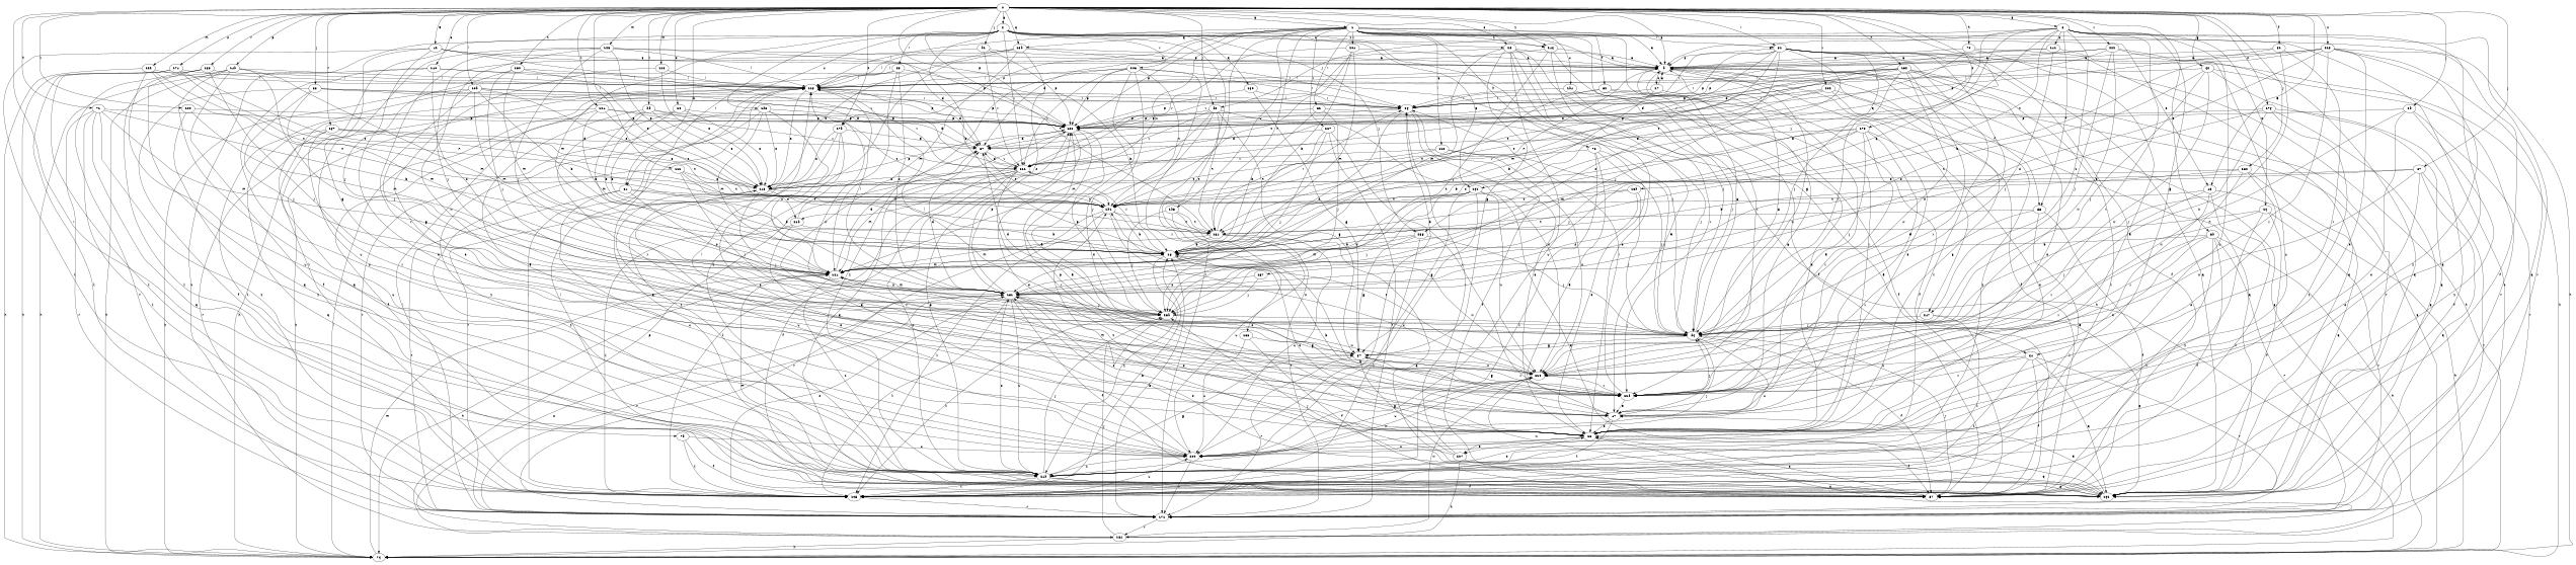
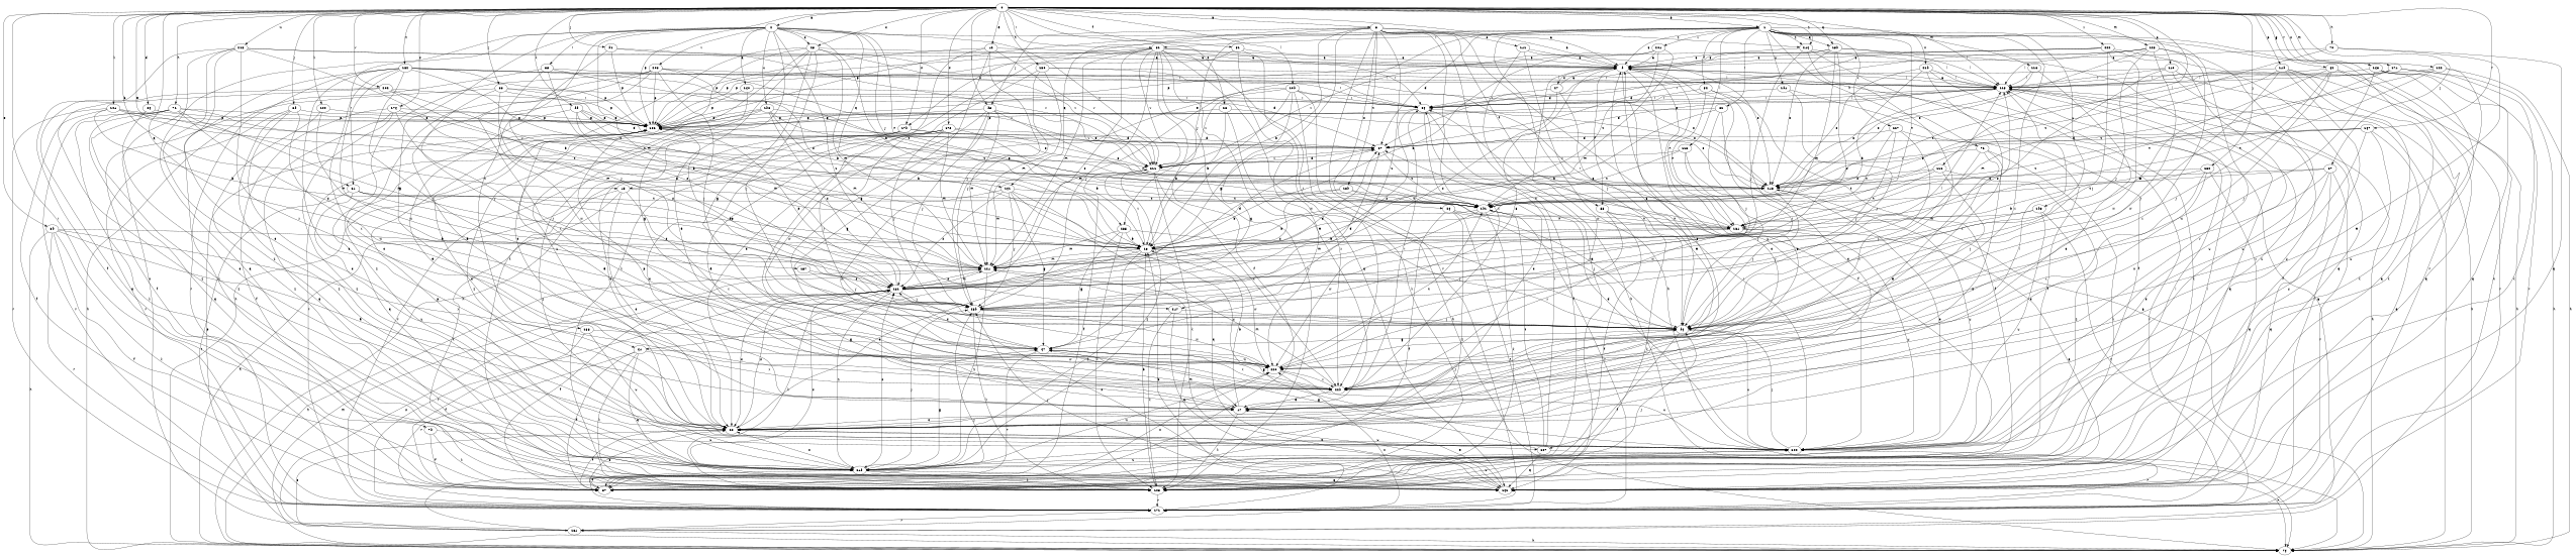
  strict digraph {
    fontname="DejaVu Sans"
    node [fontname="DejaVu Sans"]
    edge [fontname="DejaVu Sans"]
    0
    1
    2
    3
    9
    23
    25
+   36
    39
    42
    45
    51
    62
    70
    71
    79
    81
    87
    88
    89
    91
    95
    99
    100
    104
    109
    112
    118
    122
    123
    130
    132
    140
    149
    152
    157
    159
    167
    168
    174
    175
    176
    179
    202
    213
    222
    230
    246
    84
    37
    52
    72
    76
    82
    113
    115
    134
    171
    184
    193
    194
    204
    207
    219
    227
    229
    18
    64
    85
    105
    124
    160
    161
    188
    198
    208
    211
    235
    247
    26
    55
    141
    162
    189
    200
    27
    28
    57
    220
    249
    143
    47
    67
    96
    239
    191
    181
    86
    0 -> 1 [label=a]
    0 -> 2 [label=a]
    0 -> 3 [label=a]
    0 -> 9 [label=a]
    0 -> 23 [label=c]
    0 -> 25 [label=c]
+   0 -> 36 [label=d]
    0 -> 39 [label=e]
    0 -> 42 [label=e]
    0 -> 45 [label=e]
    0 -> 51 [label=f]
    0 -> 62 [label=g]
    0 -> 70 [label=h]
    0 -> 71 [label=h]
    0 -> 79 [label=i]
    0 -> 81 [label=i]
    0 -> 87 [label=j]
    0 -> 88 [label=j]
    0 -> 89 [label=j]
    0 -> 91 [label=j]
    0 -> 95 [label=j]
    0 -> 99 [label=k]
    0 -> 100 [label=k]
    0 -> 104 [label=k]
    0 -> 109 [label=l]
    0 -> 112 [label=l]
    0 -> 118 [label=m]
    0 -> 122 [label=m]
    0 -> 123 [label=m]
    0 -> 130 [label=n]
    0 -> 132 [label=n]
    0 -> 140 [label=o]
    0 -> 149 [label=p]
    0 -> 152 [label=p]
    0 -> 157 [label=q]
    0 -> 159 [label=q]
    0 -> 167 [label=r]
    0 -> 168 [label=r]
    0 -> 174 [label=s]
    0 -> 175 [label=s]
    0 -> 176 [label=s]
    0 -> 179 [label=s]
    0 -> 202 [label=v]
    0 -> 213 [label=w]
    0 -> 222 [label=x]
    0 -> 230 [label=y]
    0 -> 246 [label=z]
    0 -> 84 [label=b]
    1 -> 9 [label=a]
    1 -> 45 [label=e]
    1 -> 81 [label=i]
    1 -> 152 [label=p]
    1 -> 159 [label=q]
    1 -> 179 [label=s]
    1 -> 246 [label=z]
    1 -> 37 [label=d]
    1 -> 52 [label=f]
    1 -> 72 [label=h]
    1 -> 76 [label=h]
    1 -> 82 [label=i]
    1 -> 113 [label=l]
    1 -> 115 [label=l]
    1 -> 134 [label=n]
    1 -> 171 [label=r]
    1 -> 184 [label=t]
    1 -> 193 [label=u]
    1 -> 194 [label=u]
    1 -> 204 [label=v]
    1 -> 207 [label=v]
    1 -> 219 [label=w]
    1 -> 227 [label=x]
    1 -> 229 [label=x]
    2 -> 25 [label=c]
    2 -> 246 [label=z]
    2 -> 84 [label=i]
    2 -> 134 [label=n]
    2 -> 184 [label=t]
    2 -> 18 [label=b]
    2 -> 64 [label=g]
    2 -> 85 [label=i]
    2 -> 105 [label=k]
    2 -> 124 [label=m]
    2 -> 160 [label=q]
    2 -> 161 [label=q]
    2 -> 188 [label=t]
    2 -> 198 [label=u]
    2 -> 208 [label=v]
    2 -> 211 [label=v]
    2 -> 235 [label=y]
    2 -> 247 [label=z]
    3 -> 9 [label=a]
    3 -> 95 [label=j]
    3 -> 171 [label=r]
    3 -> 229 [label=x]
    3 -> 18 [label=b]
    3 -> 64 [label=g]
    3 -> 161 [label=q]
    3 -> 235 [label=y]
    3 -> 247 [label=z]
    3 -> 26 [label=c]
    3 -> 55 [label=f]
    3 -> 141 [label=o]
    3 -> 162 [label=q]
    3 -> 189 [label=t]
    3 -> 200 [label=u]
    9 -> 115 [label=l]
    9 -> 134 [label=n]
    9 -> 55 [label=f]
    9 -> 27 [label=c]
    9 -> 28 [label=c]
    9 -> 57 [label=f]
    9 -> 220 [label=w]
    23 -> 152 [label=p]
    23 -> 229 [label=x]
    23 -> 18 [label=b]
    23 -> 143 [label=o]
    25 -> 9 [label=a]
    25 -> 76 [label=h]
    25 -> 124 [label=m]
    25 -> 211 [label=v]
    25 -> 200 [label=u]
    25 -> 28 [label=c]
    25 -> 47 [label=e]
    25 -> 67 [label=g]
    25 -> 96 [label=j]
+   36 -> 152 [label=p]
+   36 -> 28 [label=c]
    39 -> 76 [label=h]
    39 -> 171 [label=r]
    39 -> 229 [label=x]
    39 -> 18 [label=b]
    39 -> 105 [label=k]
    39 -> 57 [label=f]
    39 -> 47 [label=e]
    42 -> 9 [label=a]
    42 -> 152 [label=p]
    42 -> 105 [label=k]
    42 -> 211 [label=v]
    42 -> 67 [label=g]
    42 -> 239 [label=y]
    45 -> 76 [label=h]
    45 -> 229 [label=x]
    45 -> 105 [label=k]
    45 -> 28 [label=c]
    45 -> 191 [label=t]
    51 -> 9 [label=a]
    51 -> 152 [label=p]
    51 -> 229 [label=x]
    51 -> 220 [label=w]
    62 -> 115 [label=l]
    62 -> 171 [label=r]
    62 -> 162 [label=q]
    62 -> 220 [label=w]
    62 -> 96 [label=j]
    62 -> 181 [label=s]
    70 -> 9 [label=a]
    70 -> 162 [label=q]
    70 -> 47 [label=e]
    70 -> 191 [label=t]
    71 -> 152 [label=p]
    71 -> 171 [label=r]
    71 -> 18 [label=b]
    71 -> 105 [label=k]
    71 -> 124 [label=m]
    71 -> 162 [label=q]
    71 -> 249 [label=z]
-   213 -> 181 [label=s]
+   71 -> 181 [label=s]
    79 -> 105 [label=k]
    79 -> 200 [label=u]
    79 -> 57 [label=f]
    81 -> 9 [label=a]
    81 -> 152 [label=p]
    81 -> 76 [label=h]
    81 -> 105 [label=k]
    81 -> 124 [label=m]
    81 -> 211 [label=v]
    81 -> 162 [label=q]
    81 -> 57 [label=f]
    81 -> 47 [label=e]
    81 -> 96 [label=j]
    81 -> 239 [label=y]
    81 -> 181 [label=s]
    81 -> 86 [label=i]
    87 -> 171 [label=r]
    87 -> 162 [label=q]
    87 -> 28 [label=c]
    87 -> 220 [label=w]
    87 -> 143 [label=o]
    87 -> 191 [label=t]
    88 -> 152 [label=p]
    88 -> 37 [label=d]
    88 -> 124 [label=m]
    88 -> 57 [label=f]
    88 -> 239 [label=y]
    88 -> 86 [label=i]
    89 -> 152 [label=p]
    89 -> 171 [label=r]
    89 -> 28 [label=c]
    89 -> 220 [label=w]
    89 -> 249 [label=z]
    91 -> 9 [label=a]
    91 -> 152 [label=p]
    91 -> 211 [label=v]
    91 -> 239 [label=y]
    95 -> 152 [label=p]
    95 -> 134 [label=n]
    95 -> 124 [label=m]
    95 -> 211 [label=v]
    95 -> 220 [label=w]
    95 -> 67 [label=g]
    95 -> 239 [label=y]
    99 -> 152 [label=p]
    99 -> 37 [label=d]
    99 -> 18 [label=b]
    99 -> 124 [label=m]
    99 -> 143 [label=o]
    99 -> 47 [label=e]
    100 -> 152 [label=p]
    100 -> 124 [label=m]
    100 -> 249 [label=z]
    104 -> 152 [label=p]
    104 -> 171 [label=r]
    104 -> 18 [label=b]
    104 -> 211 [label=v]
    104 -> 57 [label=f]
    104 -> 191 [label=t]
    109 -> 76 [label=h]
    109 -> 18 [label=b]
    109 -> 105 [label=k]
    109 -> 124 [label=m]
    109 -> 211 [label=v]
    109 -> 143 [label=o]
    109 -> 67 [label=g]
    109 -> 86 [label=i]
    112 -> 134 [label=n]
    112 -> 249 [label=z]
    112 -> 143 [label=o]
    112 -> 96 [label=j]
    112 -> 191 [label=t]
    118 -> 115 [label=l]
    118 -> 28 [label=c]
    118 -> 143 [label=o]
    122 -> 76 [label=h]
    122 -> 115 [label=l]
    122 -> 134 [label=n]
    122 -> 200 [label=u]
    122 -> 191 [label=t]
    123 -> 9 [label=a]
    123 -> 37 [label=d]
    123 -> 115 [label=l]
    123 -> 229 [label=x]
    123 -> 200 [label=u]
    123 -> 220 [label=w]
    123 -> 143 [label=o]
    123 -> 239 [label=y]
    130 -> 115 [label=l]
    130 -> 124 [label=m]
    130 -> 28 [label=c]
    130 -> 143 [label=o]
    130 -> 239 [label=y]
    132 -> 152 [label=p]
    132 -> 37 [label=d]
    132 -> 115 [label=l]
    132 -> 171 [label=r]
    132 -> 229 [label=x]
    132 -> 105 [label=k]
    132 -> 28 [label=c]
    132 -> 220 [label=w]
    132 -> 96 [label=j]
    132 -> 191 [label=t]
    132 -> 86 [label=i]
    140 -> 76 [label=h]
    140 -> 115 [label=l]
    140 -> 200 [label=u]
    140 -> 181 [label=s]
    140 -> 86 [label=i]
    149 -> 76 [label=h]
    149 -> 115 [label=l]
    149 -> 105 [label=k]
    149 -> 124 [label=m]
    149 -> 162 [label=q]
    149 -> 57 [label=f]
    149 -> 96 [label=j]
    152 -> 37 [label=d]
    152 -> 162 [label=q]
    152 -> 28 [label=c]
    152 -> 47 [label=e]
    157 -> 239 [label=y]
    157 -> 181 [label=s]
    159 -> 9 [label=a]
    159 -> 115 [label=l]
    159 -> 124 [label=m]
    159 -> 249 [label=z]
    159 -> 143 [label=o]
    159 -> 181 [label=s]
    159 -> 86 [label=i]
    167 -> 37 [label=d]
    167 -> 229 [label=x]
    167 -> 162 [label=q]
    167 -> 200 [label=u]
    167 -> 143 [label=o]
    167 -> 191 [label=t]
    168 -> 115 [label=l]
    168 -> 171 [label=r]
    168 -> 105 [label=k]
    168 -> 162 [label=q]
    168 -> 96 [label=j]
    174 -> 76 [label=h]
    174 -> 115 [label=l]
    174 -> 134 [label=n]
    174 -> 105 [label=k]
    174 -> 191 [label=t]
    175 -> 37 [label=d]
    175 -> 229 [label=x]
    175 -> 18 [label=b]
    175 -> 124 [label=m]
    175 -> 28 [label=c]
    175 -> 47 [label=e]
    175 -> 96 [label=j]
    175 -> 239 [label=y]
    176 -> 152 [label=p]
    176 -> 162 [label=q]
    176 -> 57 [label=f]
    176 -> 249 [label=z]
    176 -> 96 [label=j]
    176 -> 181 [label=s]
    179 -> 37 [label=d]
    179 -> 171 [label=r]
    179 -> 28 [label=c]
    179 -> 249 [label=z]
    179 -> 143 [label=o]
    202 -> 18 [label=b]
    202 -> 162 [label=q]
    202 -> 249 [label=z]
    202 -> 191 [label=t]
    202 -> 86 [label=i]
    213 -> 9 [label=a]
    213 -> 229 [label=x]
    213 -> 18 [label=b]
    213 -> 162 [label=q]
    213 -> 28 [label=c]
    213 -> 57 [label=f]
    213 -> 249 [label=z]
    213 -> 86 [label=i]
    222 -> 9 [label=a]
    222 -> 152 [label=p]
    222 -> 37 [label=d]
    222 -> 162 [label=q]
    222 -> 200 [label=u]
    222 -> 220 [label=w]
    222 -> 96 [label=j]
    230 -> 229 [label=x]
    230 -> 18 [label=b]
    230 -> 162 [label=q]
    230 -> 28 [label=c]
    230 -> 143 [label=o]
    246 -> 9 [label=a]
    246 -> 115 [label=l]
    246 -> 229 [label=x]
    246 -> 57 [label=f]
    246 -> 239 [label=y]
    84 -> 171 [label=r]
    84 -> 18 [label=b]
    84 -> 200 [label=u]
    84 -> 191 [label=t]
    84 -> 181 [label=s]
    37 -> 211 [label=v]
    37 -> 191 [label=t]
    52 -> 134 [label=n]
    52 -> 28 [label=c]
    52 -> 57 [label=f]
    52 -> 86 [label=i]
    72 -> 105 [label=k]
    72 -> 211 [label=v]
    72 -> 28 [label=c]
    72 -> 47 [label=e]
    72 -> 96 [label=j]
    76 -> 9 [label=a]
    76 -> 115 [label=l]
    76 -> 124 [label=m]
    82 -> 152 [label=p]
    82 -> 18 [label=b]
    82 -> 96 [label=j]
    82 -> 239 [label=y]
    113 -> 211 [label=v]
    113 -> 220 [label=w]
    113 -> 96 [label=j]
    113 -> 191 [label=t]
    115 -> 9 [label=a]
    115 -> 152 [label=p]
    115 -> 37 [label=d]
    115 -> 76 [label=h]
    115 -> 162 [label=q]
    115 -> 143 [label=o]
    115 -> 86 [label=i]
    134 -> 18 [label=b]
    134 -> 124 [label=m]
    134 -> 162 [label=q]
    134 -> 200 [label=u]
    134 -> 86 [label=i]
    171 -> 115 [label=l]
    171 -> 184 [label=r]
    171 -> 18 [label=b]
    184 -> 9 [label=a]
    184 -> 152 [label=p]
    184 -> 76 [label=h]
    184 -> 28 [label=c]
    184 -> 220 [label=w]
    184 -> 239 [label=y]
    184 -> 181 [label=s]
    193 -> 134 [label=n]
    193 -> 171 [label=r]
    193 -> 200 [label=u]
    193 -> 239 [label=y]
    194 -> 57 [label=f]
    194 -> 96 [label=j]
    194 -> 86 [label=i]
    204 -> 9 [label=a]
    204 -> 18 [label=b]
    204 -> 124 [label=m]
    204 -> 211 [label=v]
    204 -> 191 [label=t]
    207 -> 76 [label=h]
    207 -> 162 [label=q]
    207 -> 67 [label=g]
    207 -> 191 [label=t]
    207 -> 86 [label=i]
    219 -> 115 [label=l]
    219 -> 229 [label=x]
    219 -> 18 [label=b]
    219 -> 105 [label=k]
-   143 -> 219 [label=o]
+   219 -> 143 [label=o]
    227 -> 37 [label=d]
    227 -> 134 [label=n]
    227 -> 171 [label=r]
    227 -> 229 [label=x]
    227 -> 239 [label=y]
    229 -> 124 [label=m]
    229 -> 47 [label=e]
    229 -> 67 [label=g]
    229 -> 86 [label=i]
    18 -> 124 [label=m]
    18 -> 211 [label=v]
    18 -> 28 [label=c]
    18 -> 220 [label=w]
    18 -> 249 [label=z]
    64 -> 171 [label=r]
    64 -> 229 [label=x]
    64 -> 105 [label=k]
    64 -> 162 [label=q]
    64 -> 57 [label=f]
    64 -> 220 [label=w]
    85 -> 76 [label=h]
    85 -> 115 [label=l]
    85 -> 18 [label=b]
    85 -> 220 [label=w]
    85 -> 181 [label=s]
    105 -> 115 [label=l]
    105 -> 171 [label=r]
    105 -> 18 [label=b]
    105 -> 200 [label=u]
    105 -> 181 [label=s]
    124 -> 37 [label=d]
    124 -> 76 [label=h]
    124 -> 249 [label=z]
    124 -> 181 [label=s]
    160 -> 152 [label=p]
    160 -> 67 [label=g]
    160 -> 86 [label=i]
    161 -> 162 [label=q]
    161 -> 200 [label=u]
    161 -> 220 [label=w]
    161 -> 67 [label=g]
    161 -> 239 [label=y]
    161 -> 191 [label=t]
    161 -> 181 [label=s]
    188 -> 200 [label=u]
    188 -> 57 [label=f]
    188 -> 67 [label=g]
    198 -> 152 [label=p]
    198 -> 171 [label=r]
    198 -> 124 [label=m]
    198 -> 249 [label=z]
    198 -> 143 [label=o]
    198 -> 191 [label=t]
    198 -> 181 [label=s]
    208 -> 152 [label=p]
    208 -> 115 [label=l]
    208 -> 229 [label=x]
    208 -> 211 [label=v]
    208 -> 28 [label=c]
    208 -> 249 [label=z]
    208 -> 47 [label=e]
    208 -> 96 [label=j]
    208 -> 191 [label=t]
    211 -> 37 [label=d]
    211 -> 229 [label=x]
    211 -> 105 [label=k]
    211 -> 124 [label=m]
    211 -> 57 [label=f]
    211 -> 249 [label=z]
    211 -> 143 [label=o]
    235 -> 18 [label=b]
    235 -> 105 [label=k]
    235 -> 124 [label=m]
    235 -> 67 [label=g]
    235 -> 96 [label=j]
    247 -> 105 [label=k]
    247 -> 162 [label=q]
    247 -> 96 [label=j]
    26 -> 134 [label=n]
    26 -> 171 [label=r]
    26 -> 57 [label=f]
    26 -> 249 [label=z]
    26 -> 96 [label=j]
    55 -> 134 [label=n]
    55 -> 229 [label=x]
    55 -> 105 [label=k]
    55 -> 57 [label=f]
    141 -> 9 [label=a]
    141 -> 76 [label=h]
    141 -> 143 [label=o]
    141 -> 96 [label=j]
    162 -> 124 [label=m]
    162 -> 47 [label=e]
    162 -> 239 [label=y]
    162 -> 181 [label=s]
    189 -> 18 [label=b]
    189 -> 96 [label=j]
    189 -> 191 [label=t]
    189 -> 181 [label=s]
    200 -> 37 [label=d]
    200 -> 171 [label=r]
    200 -> 249 [label=z]
    200 -> 143 [label=o]
    200 -> 96 [label=j]
    200 -> 86 [label=i]
    27 -> 9 [label=a]
    27 -> 47 [label=e]
    27 -> 181 [label=s]
    27 -> 86 [label=i]
    28 -> 9 [label=a]
    28 -> 207 [label=c]
    28 -> 200 [label=u]
    28 -> 57 [label=f]
    28 -> 181 [label=s]
    57 -> 115 [label=l]
    57 -> 28 [label=c]
    57 -> 220 [label=w]
    57 -> 96 [label=j]
    220 -> 229 [label=x]
    220 -> 200 [label=u]
    220 -> 191 [label=t]
    249 -> 152 [label=p]
    249 -> 105 [label=k]
    249 -> 162 [label=q]
    249 -> 28 [label=c]
    249 -> 57 [label=f]
    249 -> 220 [label=w]
    249 -> 67 [label=g]
    249 -> 239 [label=y]
    249 -> 181 [label=s]
    143 -> 152 [label=p]
    143 -> 200 [label=u]
    143 -> 96 [label=j]
    143 -> 191 [label=t]
    47 -> 9 [label=a]
    47 -> 152 [label=p]
    47 -> 115 [label=l]
    47 -> 18 [label=b]
    47 -> 105 [label=k]
    47 -> 28 [label=c]
    47 -> 96 [label=j]
    67 -> 9 [label=a]
    67 -> 171 [label=r]
    67 -> 229 [label=x]
    67 -> 220 [label=w]
    67 -> 181 [label=s]
    96 -> 9 [label=a]
    96 -> 115 [label=l]
    96 -> 200 [label=u]
    96 -> 57 [label=f]
    96 -> 67 [label=g]
    239 -> 152 [label=p]
    239 -> 37 [label=d]
    239 -> 105 [label=k]
    239 -> 220 [label=w]
    239 -> 96 [label=j]
    191 -> 134 [label=n]
    191 -> 171 [label=r]
    191 -> 18 [label=b]
    191 -> 105 [label=k]
    191 -> 220 [label=w]
    181 -> 152 [label=p]
    181 -> 37 [label=d]
    181 -> 115 [label=l]
    181 -> 171 [label=r]
    181 -> 105 [label=k]
    181 -> 124 [label=m]
    181 -> 28 [label=c]
    181 -> 57 [label=f]
    181 -> 249 [label=z]
    181 -> 239 [label=y]
    86 -> 152 [label=p]
    86 -> 115 [label=l]
    86 -> 28 [label=c]
    86 -> 57 [label=f]
    86 -> 181 [label=s]
  }
